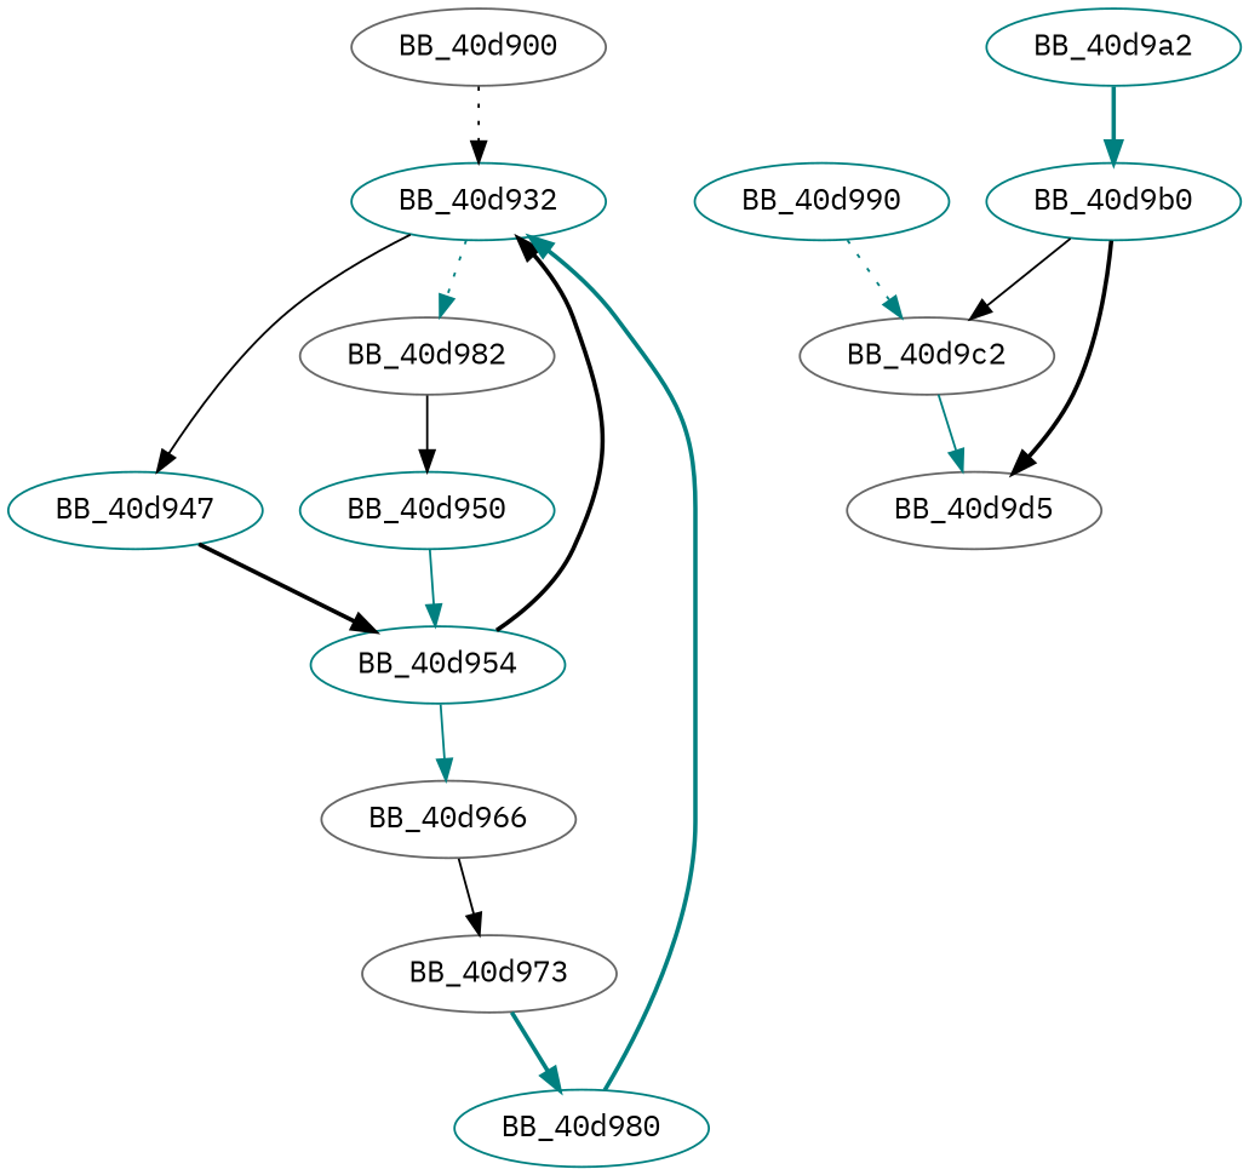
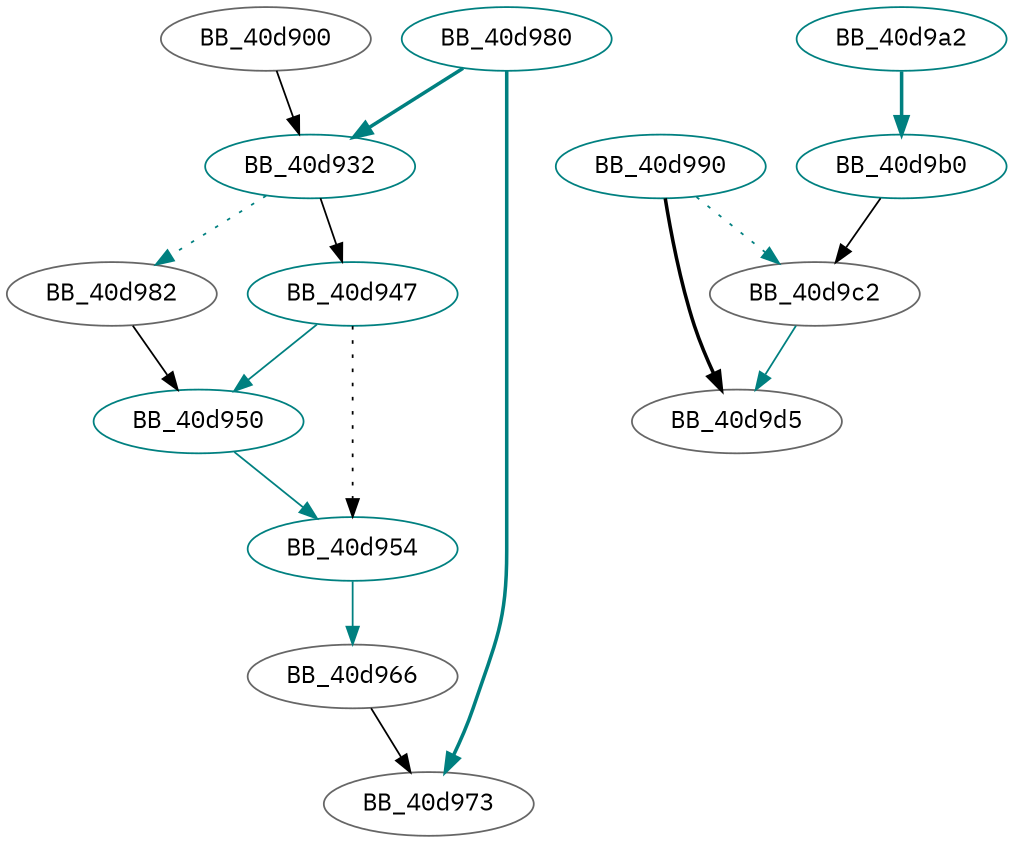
  digraph {
    fontname="IBM Plex Mono"
    node [color=teal fontname="IBM Plex Mono"]
    edge [color=teal fontname="IBM Plex Mono" style=solid]
    BB_40d900 [color=gray40]
    BB_40d932
    BB_40d947
    BB_40d982 [color=gray40]
    BB_40d950
    BB_40d954
    BB_40d966 [color=gray40]
    BB_40d973 [color=gray40]
    BB_40d980
    BB_40d9d5 [color=gray40]
    BB_40d990
    BB_40d9c2 [color=gray40]
    BB_40d9a2
    BB_40d9b0
-   BB_40d900 -> BB_40d932 [color=black style=dotted]
+   BB_40d900 -> BB_40d932 [color=black]
    BB_40d932 -> BB_40d947 [color=black]
    BB_40d932 -> BB_40d982 [style=dotted]
-   BB_40d947 -> BB_40d954 [color=black style=bold]
+   BB_40d947 -> BB_40d950
+   BB_40d947 -> BB_40d954 [color=black style=dotted]
    BB_40d982 -> BB_40d950 [color=black]
    BB_40d950 -> BB_40d954
-   BB_40d954 -> BB_40d932 [color=black style=bold]
    BB_40d954 -> BB_40d966
    BB_40d966 -> BB_40d973 [color=black]
-   BB_40d973 -> BB_40d980 [style=bold]
+   BB_40d980 -> BB_40d973 [style=bold]
    BB_40d980 -> BB_40d932 [style=bold]
-   BB_40d9b0 -> BB_40d9d5 [color=black style=bold]
+   BB_40d990 -> BB_40d9d5 [color=black style=bold]
    BB_40d990 -> BB_40d9c2 [style=dotted]
    BB_40d9c2 -> BB_40d9d5
    BB_40d9a2 -> BB_40d9b0 [style=bold]
    BB_40d9b0 -> BB_40d9c2 [color=black]
  }
